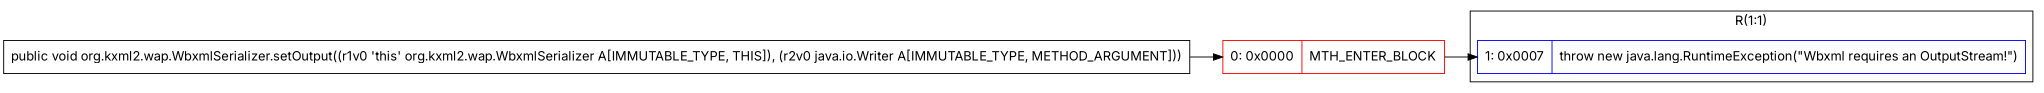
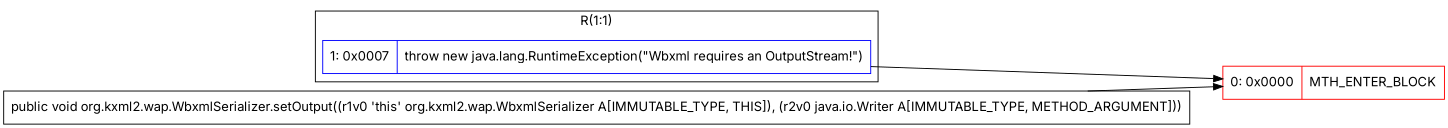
  digraph {
    rankdir=LR
    fontname=Inter
    node [shape=record fontname=Inter]
    edge [fontname=Inter]
    n1 [color=blue label="{1\:\ 0x0007|throw new java.lang.RuntimeException(\"Wbxml requires an OutputStream!\")\l}"]
    n2 [color=red label="{0\:\ 0x0000|MTH_ENTER_BLOCK\l}"]
    n3 [label="{public void org.kxml2.wap.WbxmlSerializer.setOutput((r1v0 'this' org.kxml2.wap.WbxmlSerializer A[IMMUTABLE_TYPE, THIS]), (r2v0 java.io.Writer A[IMMUTABLE_TYPE, METHOD_ARGUMENT])) }"]
    subgraph cluster_1 {
      label="R(1:1)"
      n1
    }
-   n2 -> n1
+   n1 -> n2
    n3 -> n2
  }
